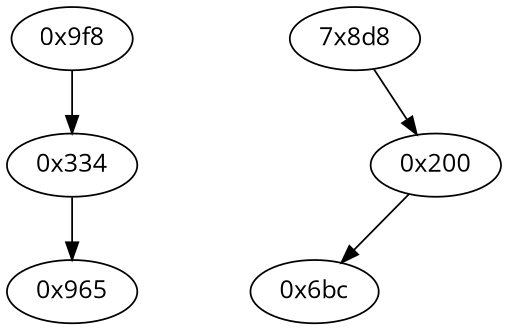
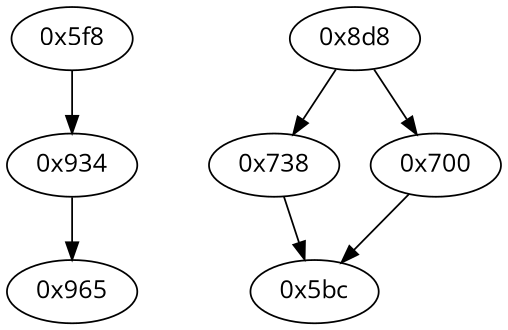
  strict digraph {
    "edge"="{}"
    file="/Users/mark/Documents/deobfus-2019-ccs/ALL-CFG/small-programs/1b-1-2-1-1-eq127-1-0-1/1528_recovered.dot"
    fontname="Open Sans"
    "graph"="{u'file': u'/Users/mark/Documents/deobfus-2019-ccs/ALL-CFG/small-programs/1b-1-2-1-1-eq127-1-0-1/1528_recovered.dot'}"
    "node"="{u'opcode': u''}"
    node [fontname="Open Sans"]
    edge [fontname="Open Sans"]
-   "0x934" [opcode="[u'ldr', u'str', u'str', u'ldr', u'ldrb', u'str', u'ldr', u'ldr', u'ldr', u'ldr', u'cmp', u'mov', u'b']" label="0x334"]
+   "0x934" [opcode="[u'ldr', u'str', u'str', u'ldr', u'ldrb', u'str', u'ldr', u'ldr', u'ldr', u'ldr', u'cmp', u'mov', u'b']"]
    n2 [label="0x965" opcode="[u'ldr', u'ldr', u'add', u'bl', u'mov', u'sub', u'pop']"]
-   "0x8d8" [opcode="[u'ldr', u'mvn', u'mov', u'ldr', u'rsb', u'mvn', u'mul', u'mvn', u'ldr', u'orr', u'cmn', u'mov', u'ldr', u'cmp', u'mov', u'mov', u'mov', u'cmn', u'mov', u'mov', u'teq', u'mov', u'b']" label="7x8d8"]
-   "0x700" [opcode="[u'ldr', u'ldr', u'mov', u'mul', u'b']" label="0x200"]
-   "0x6bc" [opcode="[u'ldr', u'ldr', u'mov', u'add', u'b']"]
-   "0x5f8" [opcode="[u'push', u'add', u'sub', u'str', u'mov', u'mov', u'ldr', u'ldr', u'ldr', u'ldr', u'ldr', u'ldr', u'str', u'b']" label="0x9f8"]
+   "0x8d8" [opcode="[u'ldr', u'mvn', u'mov', u'ldr', u'rsb', u'mvn', u'mul', u'mvn', u'ldr', u'orr', u'cmn', u'mov', u'ldr', u'cmp', u'mov', u'mov', u'mov', u'cmn', u'mov', u'mov', u'teq', u'mov', u'b']"]
+   "0x738" [opcode="[u'ldr', u'ldr', u'ldr', u'sub', u'sub', u'add', u'mul', u'mvn', u'mov', u'eor', u'and', u'ldr', u'mov', u'ldr', u'mov', u'cmp', u'mov', u'teq', u'mov', u'mov', u'cmp', u'mov', u'mov', u'cmp', u'mov', u'b']"]
+   "0x700" [opcode="[u'ldr', u'ldr', u'mov', u'mul', u'b']"]
+   "0x6bc" [opcode="[u'ldr', u'ldr', u'mov', u'add', u'b']" label="0x5bc"]
+   "0x5f8" [opcode="[u'push', u'add', u'sub', u'str', u'mov', u'mov', u'ldr', u'ldr', u'ldr', u'ldr', u'ldr', u'ldr', u'str', u'b']"]
    "0x934" -> n2
+   "0x8d8" -> "0x738"
    "0x8d8" -> "0x700"
+   "0x738" -> "0x6bc"
    "0x700" -> "0x6bc"
    "0x5f8" -> "0x934"
  }
